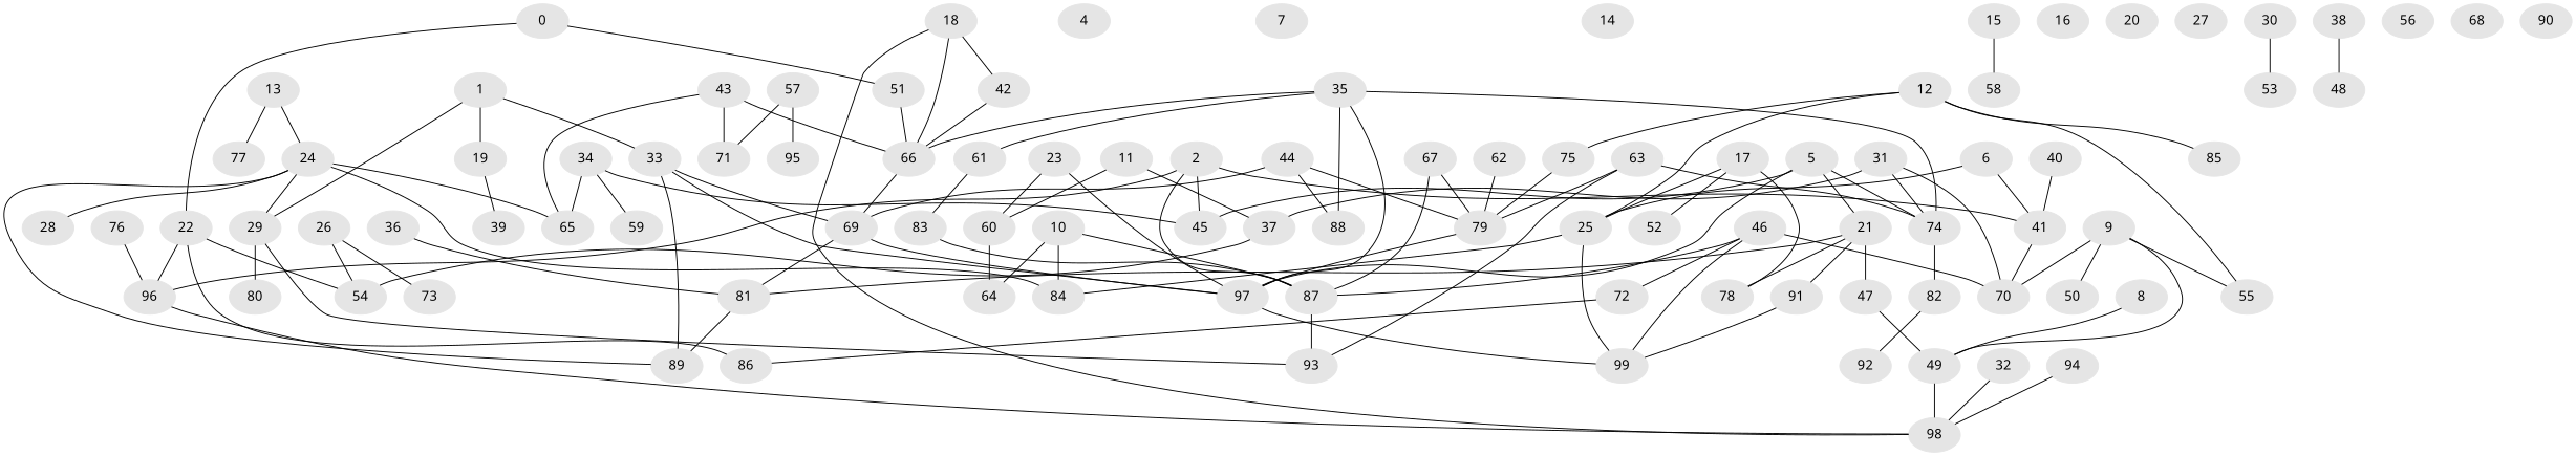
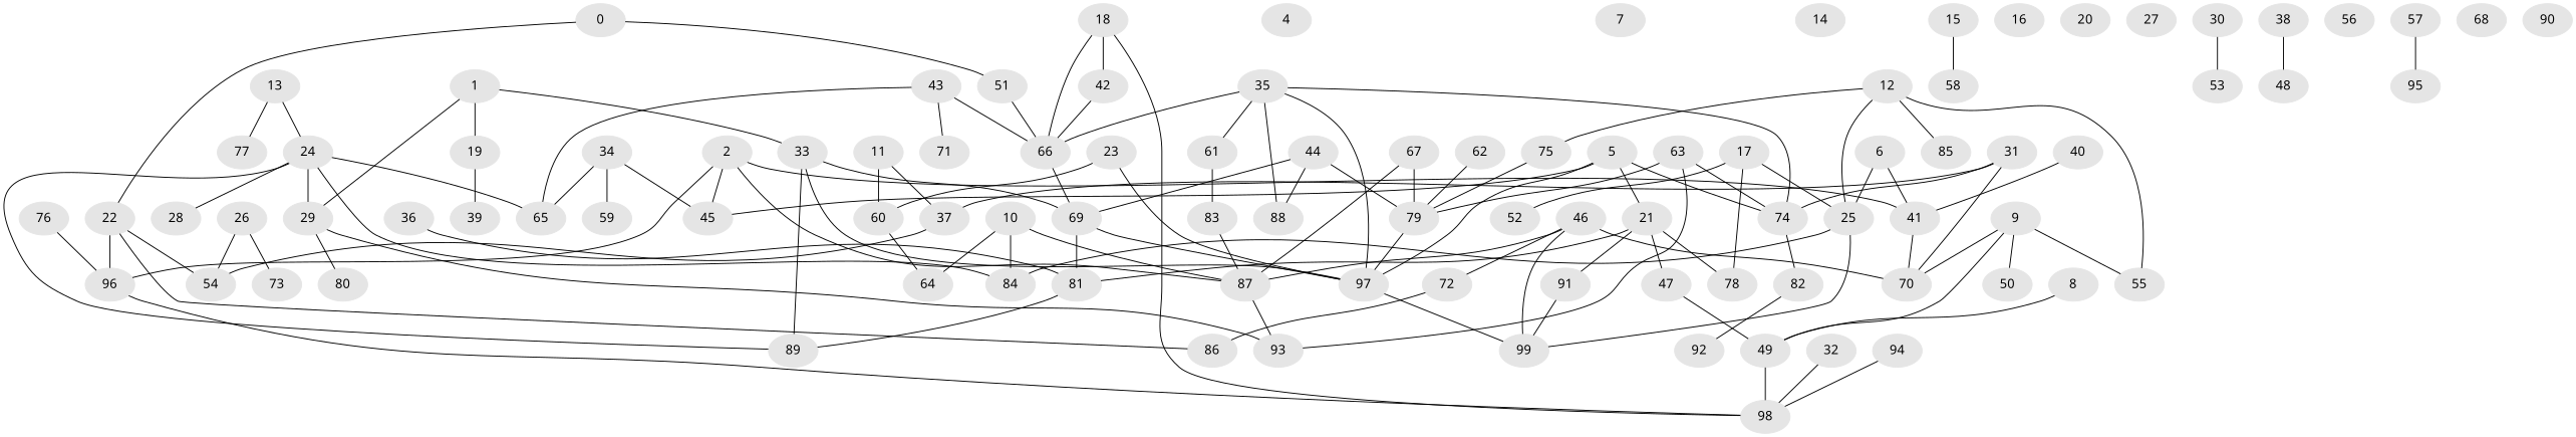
  graph {
    fontname="Noto Sans"
    node [color=gray90 fontname="Noto Sans" style=filled]
    edge [fontname="Noto Sans"]
    1
    19
    29
    33
    39
    80
    93
    97
    89
    69
    2
    41
    45
    87
    96
    70
    98
    n18 [label=0]
    22
    51
    54
    86
    66
    4
    5
    21
    74
    78
    47
    81
    91
    82
    99
    6
    25
    84
    7
    8
    49
    9
    50
    55
    10
    64
    11
    37
    60
    12
    75
    85
    79
    13
    24
    77
    28
    65
    14
    15
    58
    16
    17
    52
    18
    42
    20
    23
    26
    73
    27
    30
    53
    31
    32
    34
    59
    35
    61
    88
    83
    36
    38
    48
    40
    43
    71
    44
    46
    72
    56
    57
    95
    62
    63
    67
    68
    92
    76
    90
    94
    1 -- 19
    1 -- 29
    1 -- 33
    19 -- 39
    29 -- 80
    29 -- 93
    33 -- 97
    33 -- 89
    33 -- 69
    97 -- 99
    69 -- 97
    69 -- 81
    2 -- 41
    2 -- 45
    2 -- 87
    2 -- 96
    41 -- 70
    87 -- 93
    96 -- 98
    n18 -- 22
    n18 -- 51
    22 -- 96
    22 -- 54
    22 -- 86
    51 -- 66
    66 -- 69
    5 -- 97
    5 -- 45
    5 -- 21
    5 -- 74
    21 -- 78
    21 -- 47
    21 -- 81
    21 -- 91
    74 -- 82
    47 -- 49
    81 -- 89
    91 -- 99
    82 -- 92
    6 -- 41
    6 -- 25
    25 -- 99
    25 -- 84
    8 -- 49
    49 -- 98
    9 -- 70
    9 -- 49
    9 -- 50
    9 -- 55
    10 -- 87
    10 -- 84
    10 -- 64
    11 -- 37
    11 -- 60
    37 -- 54
    60 -- 64
    12 -- 25
    12 -- 55
    12 -- 75
    12 -- 85
    75 -- 79
    79 -- 97
    13 -- 24
    13 -- 77
    24 -- 29
    24 -- 89
    24 -- 84
    24 -- 28
    24 -- 65
    15 -- 58
    17 -- 78
    17 -- 25
    17 -- 52
    18 -- 98
    18 -- 66
    18 -- 42
    42 -- 66
    23 -- 97
    23 -- 60
    26 -- 54
    26 -- 73
    30 -- 53
    31 -- 70
    31 -- 74
    31 -- 37
    32 -- 98
    34 -- 45
    34 -- 65
    34 -- 59
    35 -- 97
    35 -- 66
    35 -- 74
    35 -- 61
    35 -- 88
    61 -- 83
    83 -- 87
    36 -- 81
    38 -- 48
    40 -- 41
    43 -- 66
    43 -- 65
    43 -- 71
    44 -- 69
    44 -- 79
    44 -- 88
    46 -- 87
    46 -- 70
    46 -- 99
    46 -- 72
    72 -- 86
-   57 -- 71
    57 -- 95
    62 -- 79
    63 -- 93
    63 -- 74
    63 -- 79
    67 -- 87
    67 -- 79
    76 -- 96
    94 -- 98
  }
